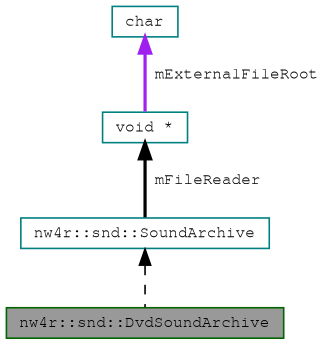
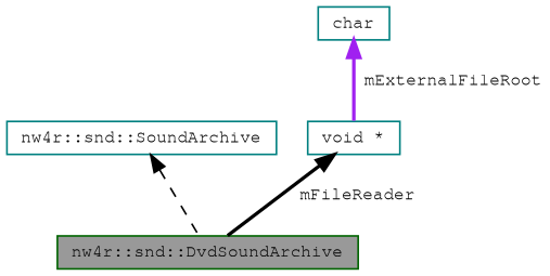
  digraph {
    node [color=teal fillcolor=white fontname=FreeMono fontsize=10 shape=box style=filled]
    edge [color=black dir=back fontname=FreeMono fontsize=10 labelfontname=FreeMono labelfontsize=10 style=bold]
    n1 [color=darkgreen fillcolor=grey60 fontcolor=black height=0.2 label="nw4r::snd::DvdSoundArchive" width=0.4]
    n2 [height=0.2 label="nw4r::snd::SoundArchive" width=0.4]
    n3 [height=0.2 label="void *" width=0.4]
    n4 [height=0.2 label=char width=0.4]
    n2 -> n1 [style=dashed]
-   n3 -> n2 [label=" mFileReader"]
+   n3 -> n1 [label=" mFileReader"]
    n4 -> n3 [color=purple label=" mExternalFileRoot"]
  }
